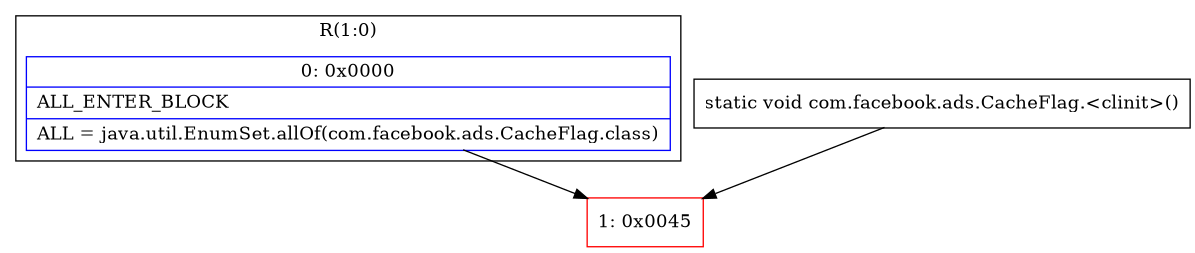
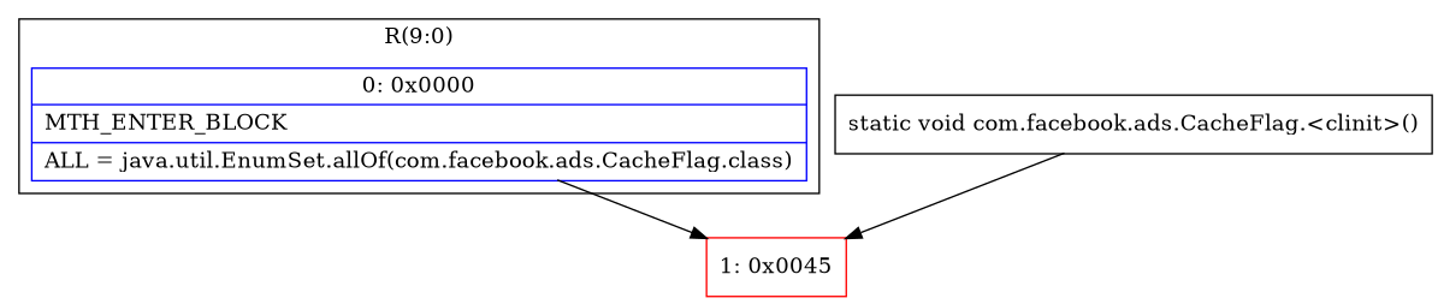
  digraph {
    node [shape=record]
-   n1 [color=blue label="{0\:\ 0x0000|ALL_ENTER_BLOCK\l|ALL = java.util.EnumSet.allOf(com.facebook.ads.CacheFlag.class)\l}"]
+   n1 [color=blue label="{0\:\ 0x0000|MTH_ENTER_BLOCK\l|ALL = java.util.EnumSet.allOf(com.facebook.ads.CacheFlag.class)\l}"]
    n2 [color=red label="{1\:\ 0x0045}"]
    n3 [label="{static void com.facebook.ads.CacheFlag.\<clinit\>() }"]
    subgraph cluster_1 {
-     label="R(1:0)"
+     label="R(9:0)"
      n1
    }
    n1 -> n2
    n3 -> n2
  }
